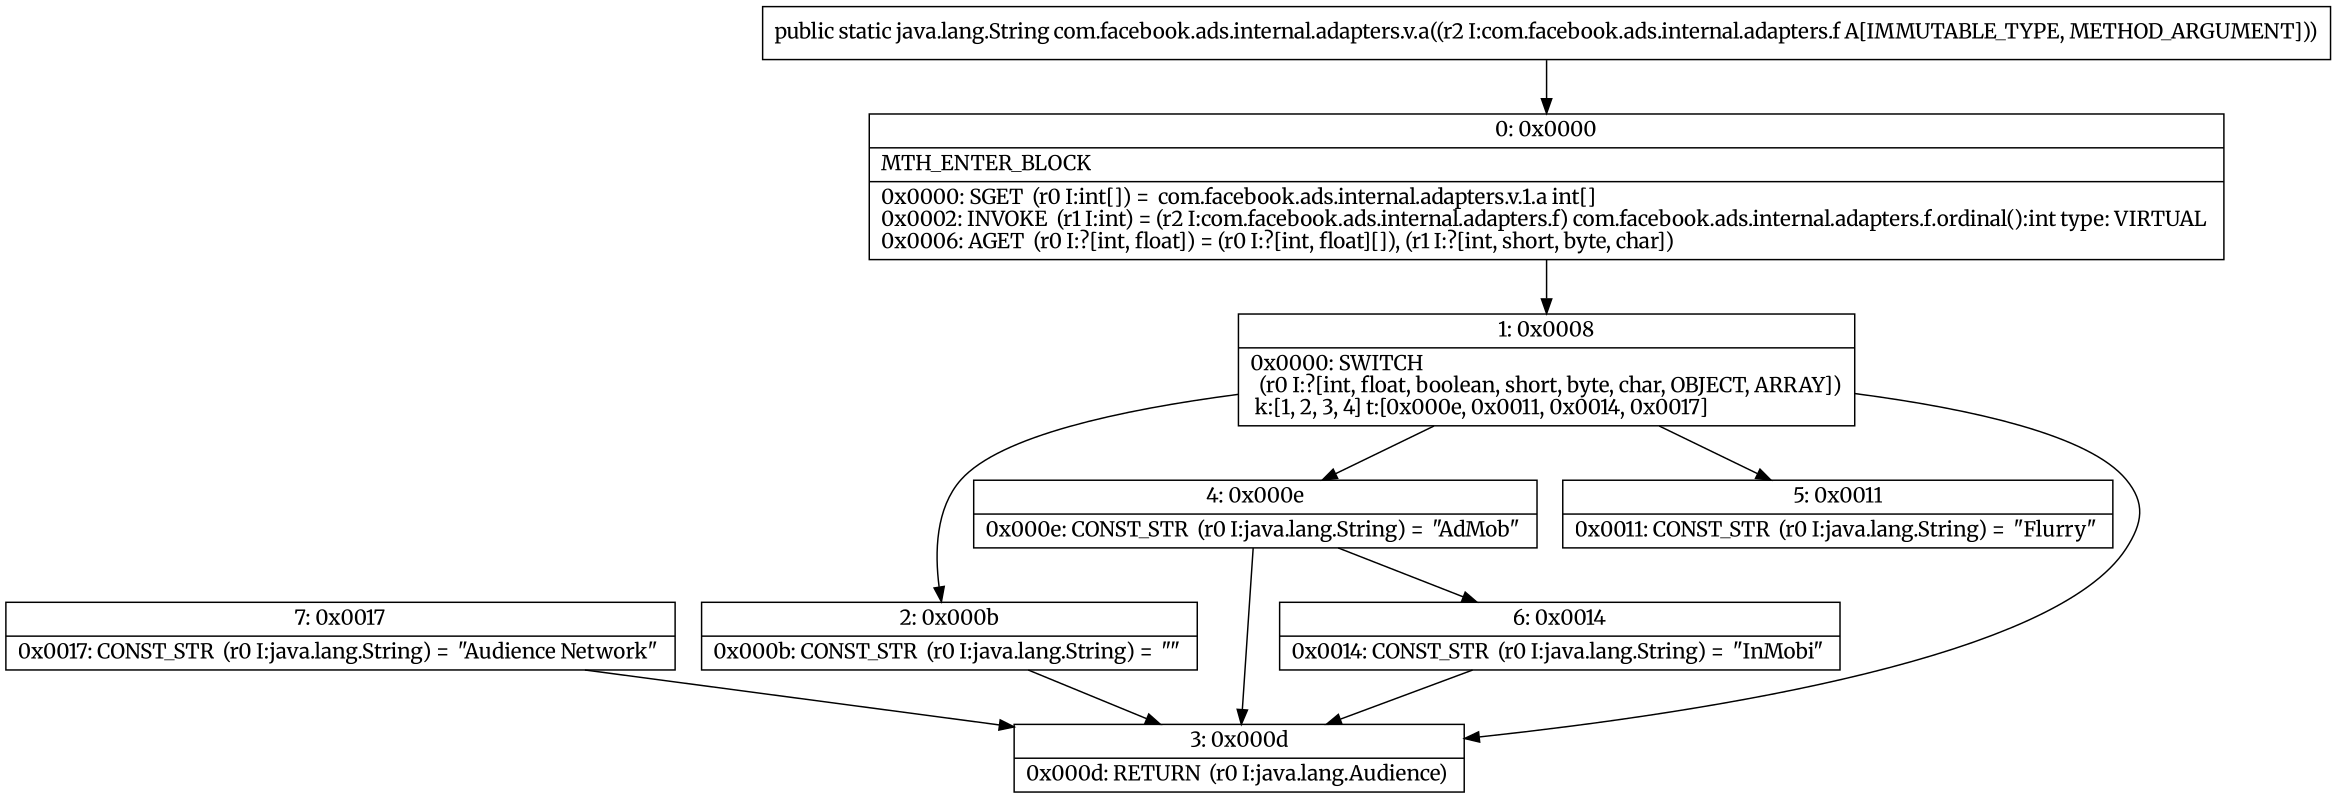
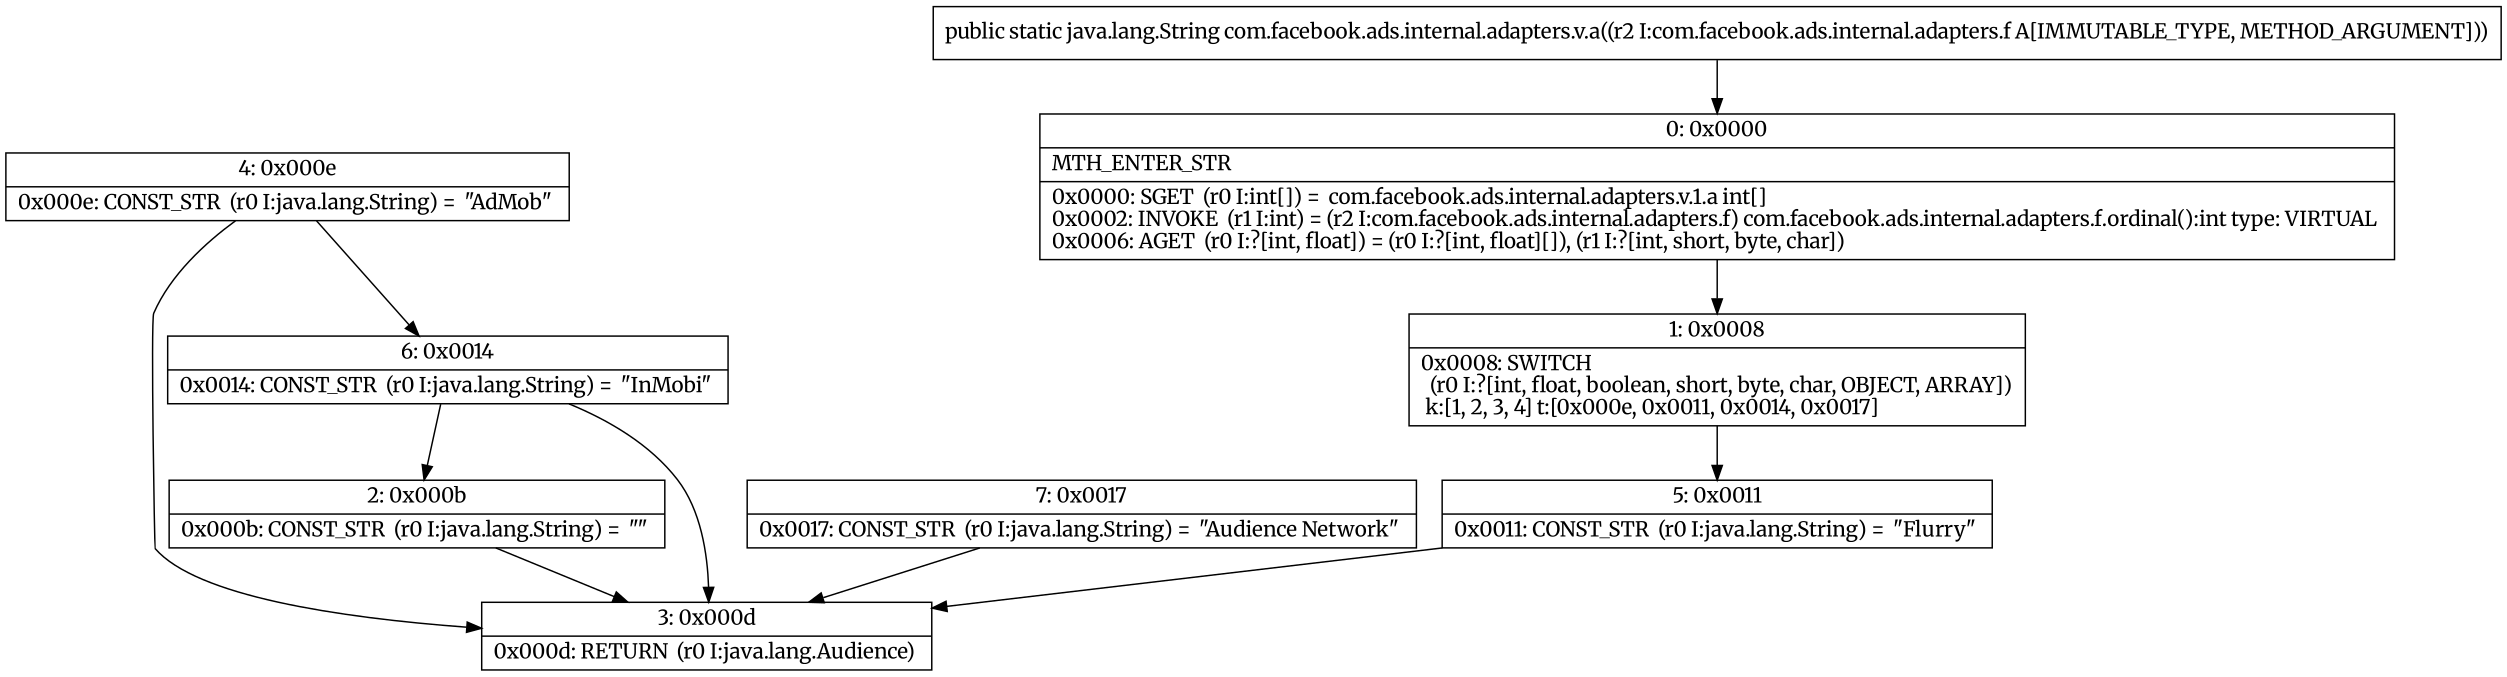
  digraph {
    fontname=Merriweather
    node [fontname=Merriweather shape=record]
    edge [fontname=Merriweather]
-   n1 [label="{0\:\ 0x0000|MTH_ENTER_BLOCK\l|0x0000: SGET  (r0 I:int[]) =  com.facebook.ads.internal.adapters.v.1.a int[] \l0x0002: INVOKE  (r1 I:int) = (r2 I:com.facebook.ads.internal.adapters.f) com.facebook.ads.internal.adapters.f.ordinal():int type: VIRTUAL \l0x0006: AGET  (r0 I:?[int, float]) = (r0 I:?[int, float][]), (r1 I:?[int, short, byte, char]) \l}"]
-   n2 [label="{1\:\ 0x0008|0x0000: SWITCH  \l  (r0 I:?[int, float, boolean, short, byte, char, OBJECT, ARRAY])\l k:[1, 2, 3, 4] t:[0x000e, 0x0011, 0x0014, 0x0017] \l}"]
+   n1 [label="{0\:\ 0x0000|MTH_ENTER_STR\l|0x0000: SGET  (r0 I:int[]) =  com.facebook.ads.internal.adapters.v.1.a int[] \l0x0002: INVOKE  (r1 I:int) = (r2 I:com.facebook.ads.internal.adapters.f) com.facebook.ads.internal.adapters.f.ordinal():int type: VIRTUAL \l0x0006: AGET  (r0 I:?[int, float]) = (r0 I:?[int, float][]), (r1 I:?[int, short, byte, char]) \l}"]
+   n2 [label="{1\:\ 0x0008|0x0008: SWITCH  \l  (r0 I:?[int, float, boolean, short, byte, char, OBJECT, ARRAY])\l k:[1, 2, 3, 4] t:[0x000e, 0x0011, 0x0014, 0x0017] \l}"]
    n3 [label="{2\:\ 0x000b|0x000b: CONST_STR  (r0 I:java.lang.String) =  \"\" \l}"]
    n4 [label="{4\:\ 0x000e|0x000e: CONST_STR  (r0 I:java.lang.String) =  \"AdMob\" \l}"]
    n5 [label="{5\:\ 0x0011|0x0011: CONST_STR  (r0 I:java.lang.String) =  \"Flurry\" \l}"]
    n6 [label="{3\:\ 0x000d|0x000d: RETURN  (r0 I:java.lang.Audience) \l}"]
    n7 [label="{6\:\ 0x0014|0x0014: CONST_STR  (r0 I:java.lang.String) =  \"InMobi\" \l}"]
    n8 [label="{7\:\ 0x0017|0x0017: CONST_STR  (r0 I:java.lang.String) =  \"Audience Network\" \l}"]
    n9 [label="{public static java.lang.String com.facebook.ads.internal.adapters.v.a((r2 I:com.facebook.ads.internal.adapters.f A[IMMUTABLE_TYPE, METHOD_ARGUMENT])) }"]
    n1 -> n2
-   n2 -> n3
-   n2 -> n4
+   n7 -> n3
    n2 -> n5
    n3 -> n6
    n4 -> n6
    n4 -> n7
-   n2 -> n6
+   n5 -> n6
    n7 -> n6
    n8 -> n6
    n9 -> n1
  }
